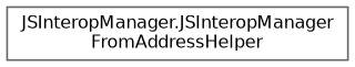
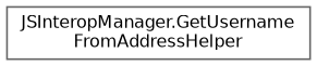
  digraph {
    rankdir=LR
-   n1 [color=grey40 fillcolor=white fontname=Helvetica fontsize=10 height=0.2 label="JSInteropManager.JSInteropManager\lFromAddressHelper" shape=box style=filled width=0.4]
+   n1 [color=grey40 fillcolor=white fontname=Helvetica fontsize=10 height=0.2 label="JSInteropManager.GetUsername\lFromAddressHelper" shape=box style=filled width=0.4]
  }
